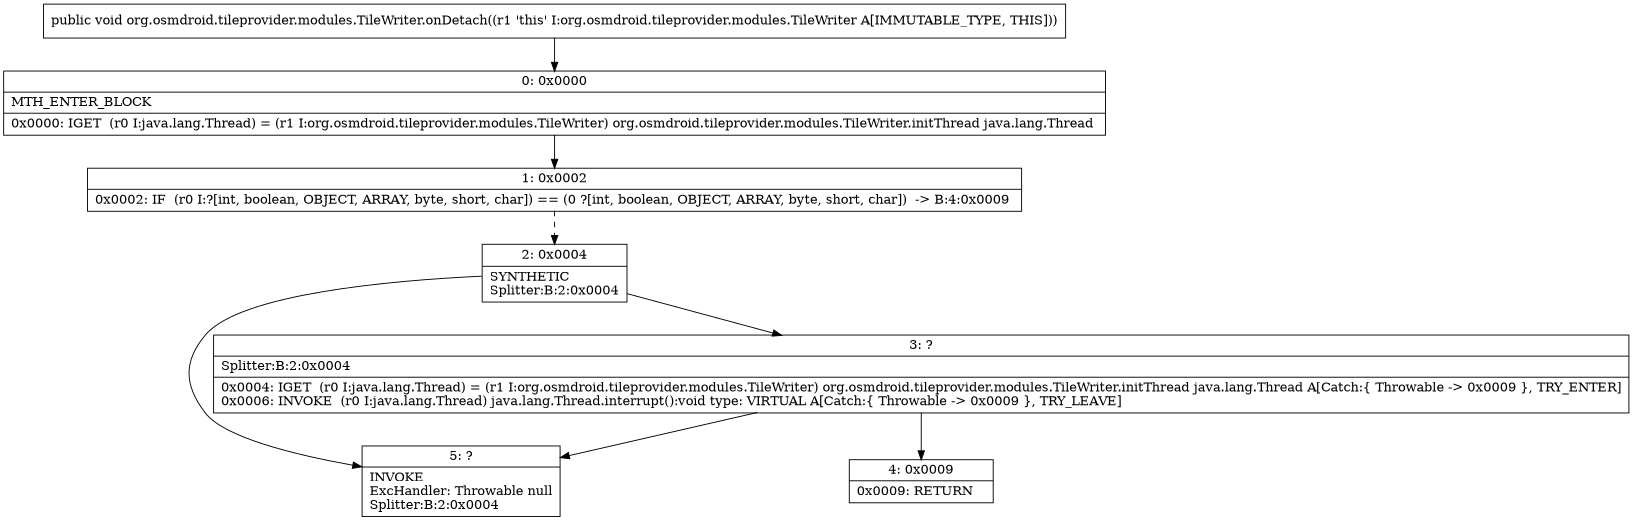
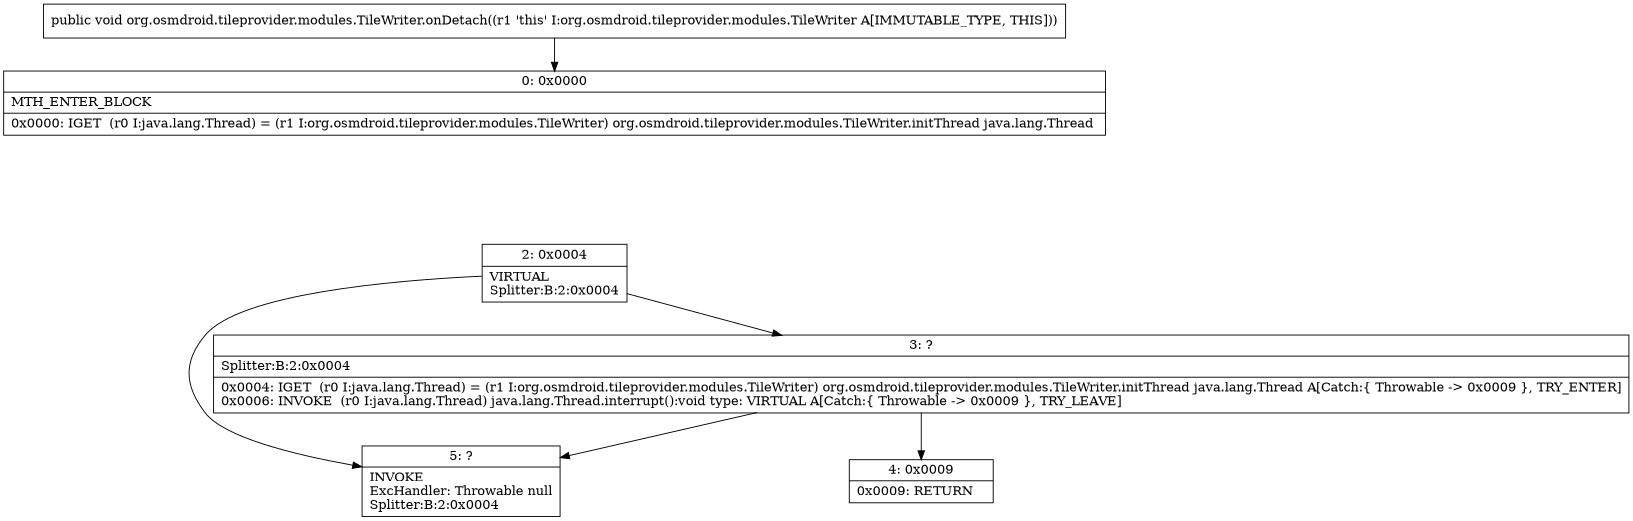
  digraph {
    node [shape=record]
    n1 [label="{0\:\ 0x0000|MTH_ENTER_BLOCK\l|0x0000: IGET  (r0 I:java.lang.Thread) = (r1 I:org.osmdroid.tileprovider.modules.TileWriter) org.osmdroid.tileprovider.modules.TileWriter.initThread java.lang.Thread \l}"]
-   n2 [label="{1\:\ 0x0002|0x0002: IF  (r0 I:?[int, boolean, OBJECT, ARRAY, byte, short, char]) == (0 ?[int, boolean, OBJECT, ARRAY, byte, short, char])  \-\> B:4:0x0009 \l}"]
-   n3 [label="{2\:\ 0x0004|SYNTHETIC\lSplitter:B:2:0x0004\l}"]
+   n3 [label="{2\:\ 0x0004|VIRTUAL\lSplitter:B:2:0x0004\l}"]
    n4 [label="{3\:\ ?|Splitter:B:2:0x0004\l|0x0004: IGET  (r0 I:java.lang.Thread) = (r1 I:org.osmdroid.tileprovider.modules.TileWriter) org.osmdroid.tileprovider.modules.TileWriter.initThread java.lang.Thread A[Catch:\{ Throwable \-\> 0x0009 \}, TRY_ENTER]\l0x0006: INVOKE  (r0 I:java.lang.Thread) java.lang.Thread.interrupt():void type: VIRTUAL A[Catch:\{ Throwable \-\> 0x0009 \}, TRY_LEAVE]\l}"]
    n5 [label="{5\:\ ?|INVOKE\lExcHandler: Throwable null\lSplitter:B:2:0x0004\l}"]
    n6 [label="{4\:\ 0x0009|0x0009: RETURN   \l}"]
    n7 [label="{public void org.osmdroid.tileprovider.modules.TileWriter.onDetach((r1 'this' I:org.osmdroid.tileprovider.modules.TileWriter A[IMMUTABLE_TYPE, THIS])) }"]
-   n1 -> n2
-   n2 -> n3 [style=dashed]
    n3 -> n4
    n3 -> n5
    n4 -> n5
    n4 -> n6
    n7 -> n1
  }
